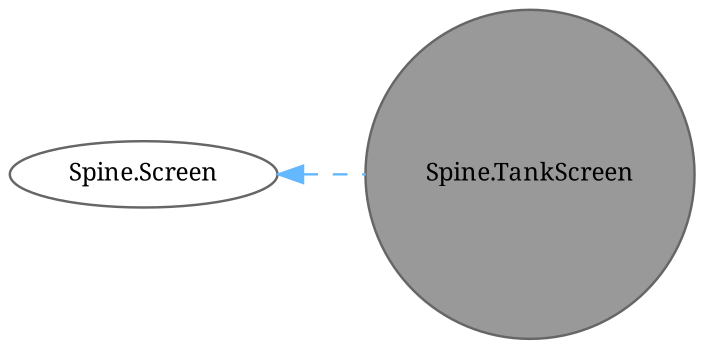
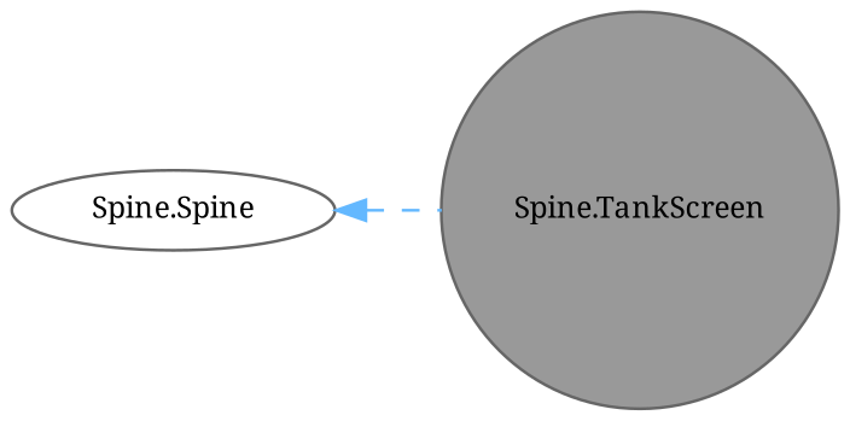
  digraph {
    rankdir=LR
    fontname="Noto Serif"
    node [color=gray40 fontname="Noto Serif" fontsize=10 style=filled]
    n1 [fillcolor=grey60 fontcolor=black height=0.2 label="Spine.TankScreen" shape=circle width=0.4]
-   n2 [fillcolor=white height=0.2 label="Spine.Screen" shape=ellipse width=0.4]
+   n2 [fillcolor=white height=0.2 label="Spine.Spine" shape=ellipse width=0.4]
    n2 -> n1 [color=steelblue1 dir=back fontname="Noto Serif" fontsize=10 labelfontname=Helvetica labelfontsize=10 style=dashed]
  }
